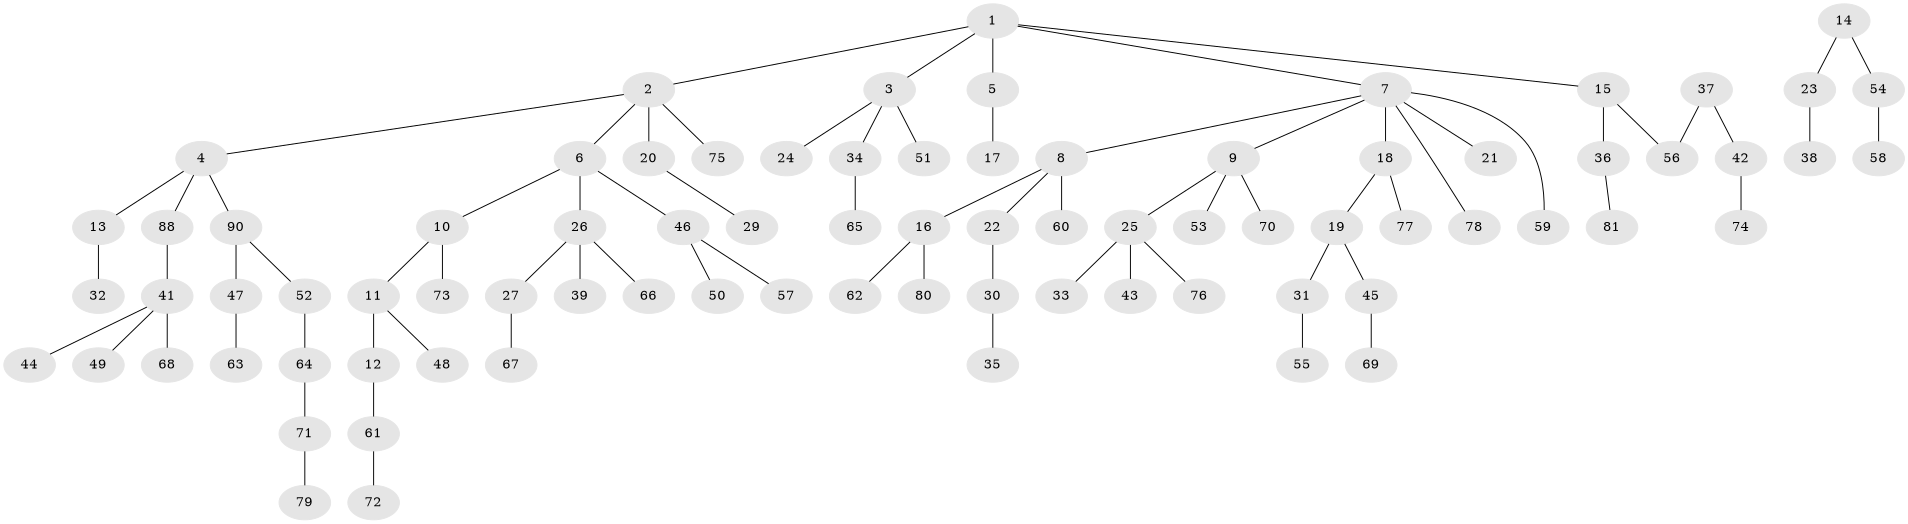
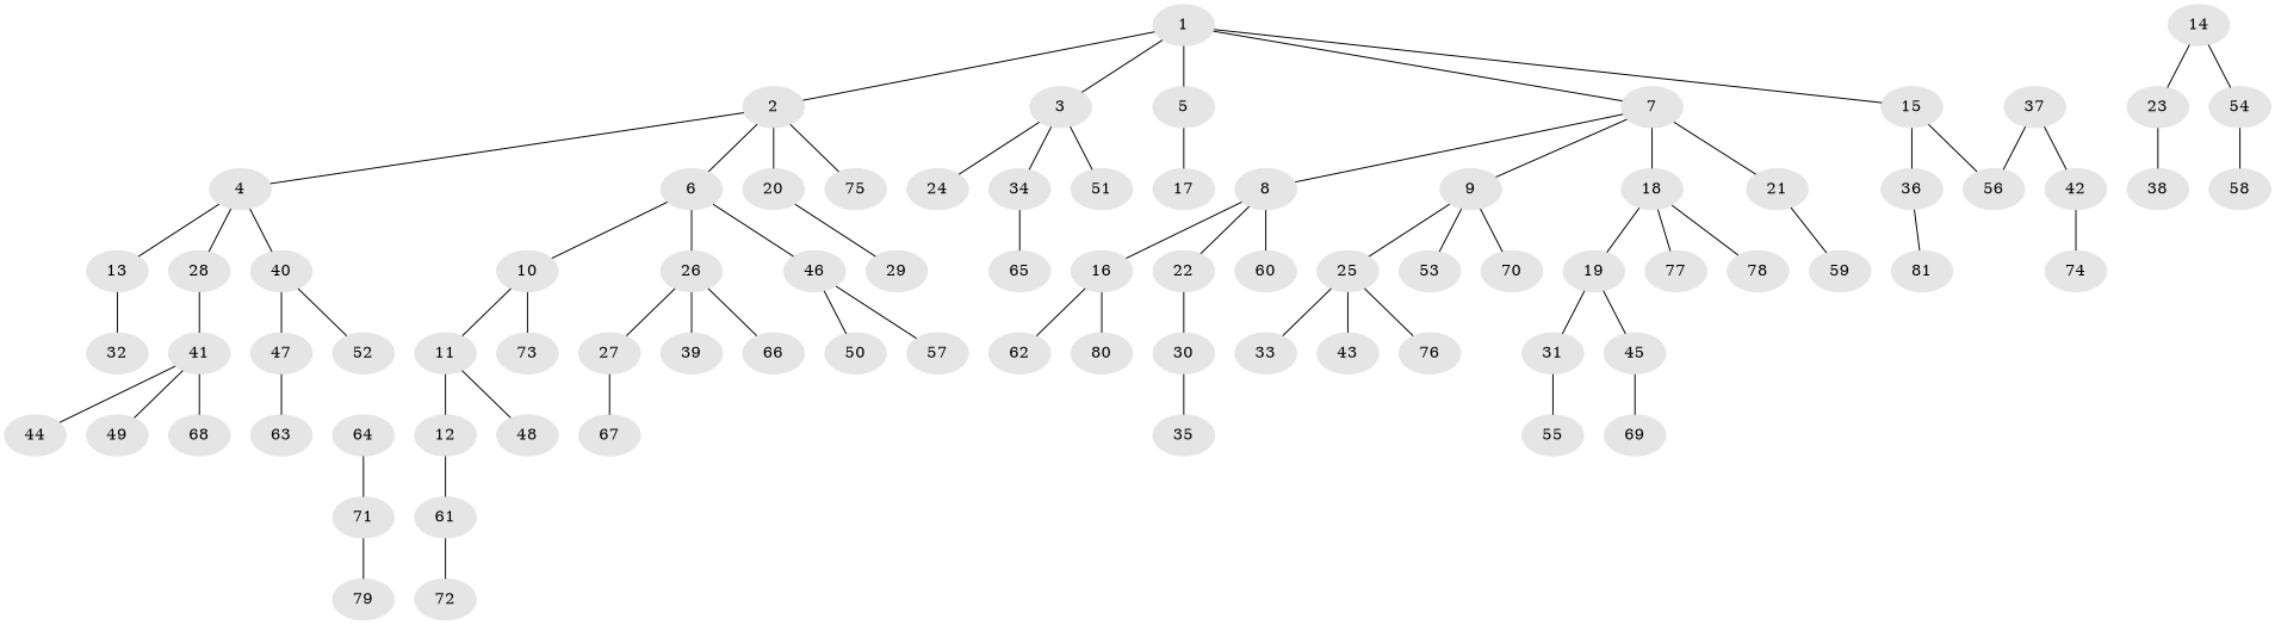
  graph {
    node [color=gray90 style=filled]
    1
    2
    3
    5
    7
    15
    4
    6
    20
    75
    24
    34
    51
    17
    8
    9
    18
    21
    59
    78
    36
    56
    13
-   28 [label=88]
-   40 [label=90]
+   28
+   40
    10
    26
    46
    29
    65
    32
    41
    47
    52
    11
    73
    14
    23
    54
    27
    39
    66
    50
    57
    16
    22
    60
    25
    53
    70
    19
    77
    62
    80
    30
    33
    43
    76
    12
    48
    61
    72
    38
    58
    81
    37
    42
    31
    45
    55
    69
    35
    67
    44
    49
    68
    74
    63
    64
    71
    79
    1 -- 2
    1 -- 3
    1 -- 5
    1 -- 7
    1 -- 15
    2 -- 4
    2 -- 6
    2 -- 20
    2 -- 75
    3 -- 24
    3 -- 34
    3 -- 51
    5 -- 17
    7 -- 8
    7 -- 9
    7 -- 18
    7 -- 21
-   7 -- 59
-   7 -- 78
+   21 -- 59
+   18 -- 78
    15 -- 36
    15 -- 56
    4 -- 13
    4 -- 28
    4 -- 40
    6 -- 10
    6 -- 26
    6 -- 46
    20 -- 29
    34 -- 65
    8 -- 16
    8 -- 22
    8 -- 60
    9 -- 25
    9 -- 53
    9 -- 70
    18 -- 19
    18 -- 77
    36 -- 81
    13 -- 32
    28 -- 41
    40 -- 47
    40 -- 52
    10 -- 11
    10 -- 73
    26 -- 27
    26 -- 39
    26 -- 66
    46 -- 50
    46 -- 57
    41 -- 44
    41 -- 49
    41 -- 68
    47 -- 63
-   52 -- 64
    11 -- 12
    11 -- 48
    14 -- 23
    14 -- 54
    23 -- 38
    54 -- 58
    27 -- 67
    16 -- 62
    16 -- 80
    22 -- 30
    25 -- 33
    25 -- 43
    25 -- 76
    19 -- 31
    19 -- 45
    30 -- 35
    12 -- 61
    61 -- 72
    37 -- 56
    37 -- 42
    42 -- 74
    31 -- 55
    45 -- 69
    64 -- 71
    71 -- 79
  }
